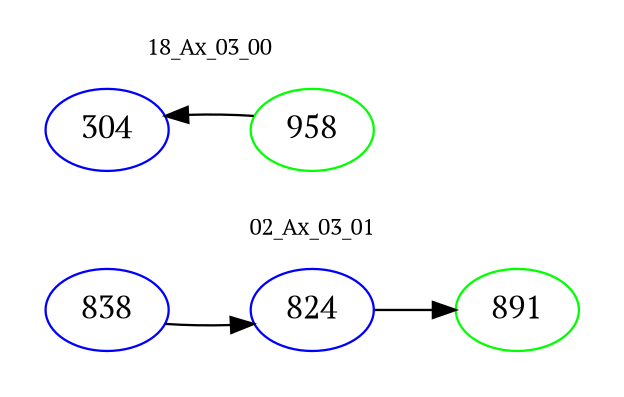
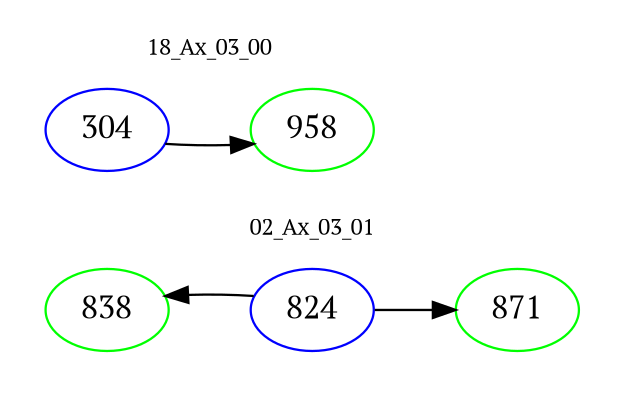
  digraph {
    fontname="PT Serif"
    rankdir=LR
    node [color=green fontname="PT Serif"]
    edge [color=black fontname="PT Serif"]
-   n1 [color=blue label=838]
+   n1 [label=838]
    n2 [color=blue label=824]
-   n3 [label=891]
+   n3 [label=871]
    n4 [color=blue label=304]
    n5 [label=958]
    subgraph cluster_1 {
      color=white
      fontsize=10
      label="02_Ax_03_01"
      n1
      n2
      n3
    }
    subgraph cluster_2 {
      color=white
      fontsize=10
      label="18_Ax_03_00"
      n4
      n5
    }
-   n1 -> n2
+   n2 -> n1
    n2 -> n3
-   n5 -> n4
+   n4 -> n5
  }
